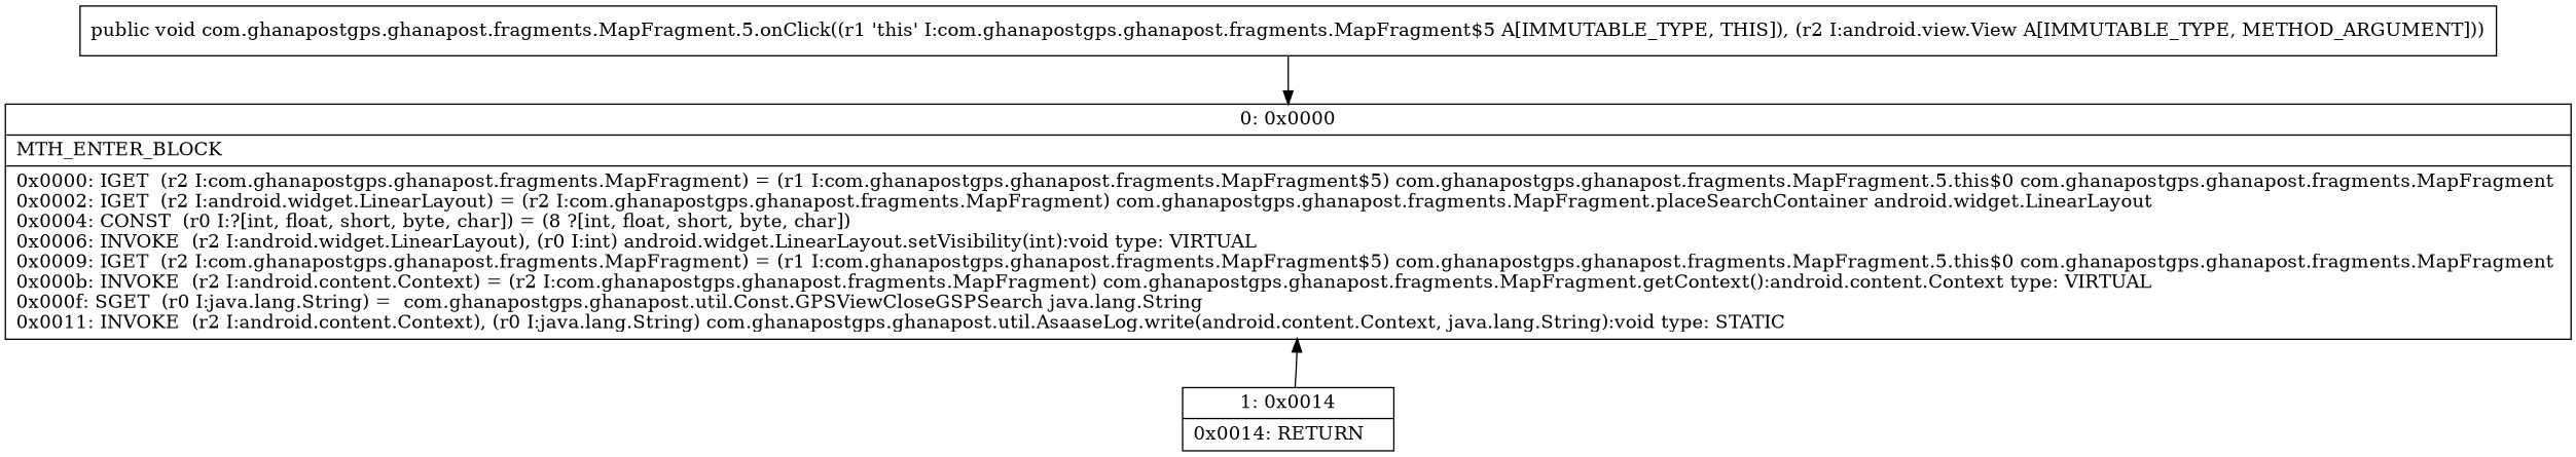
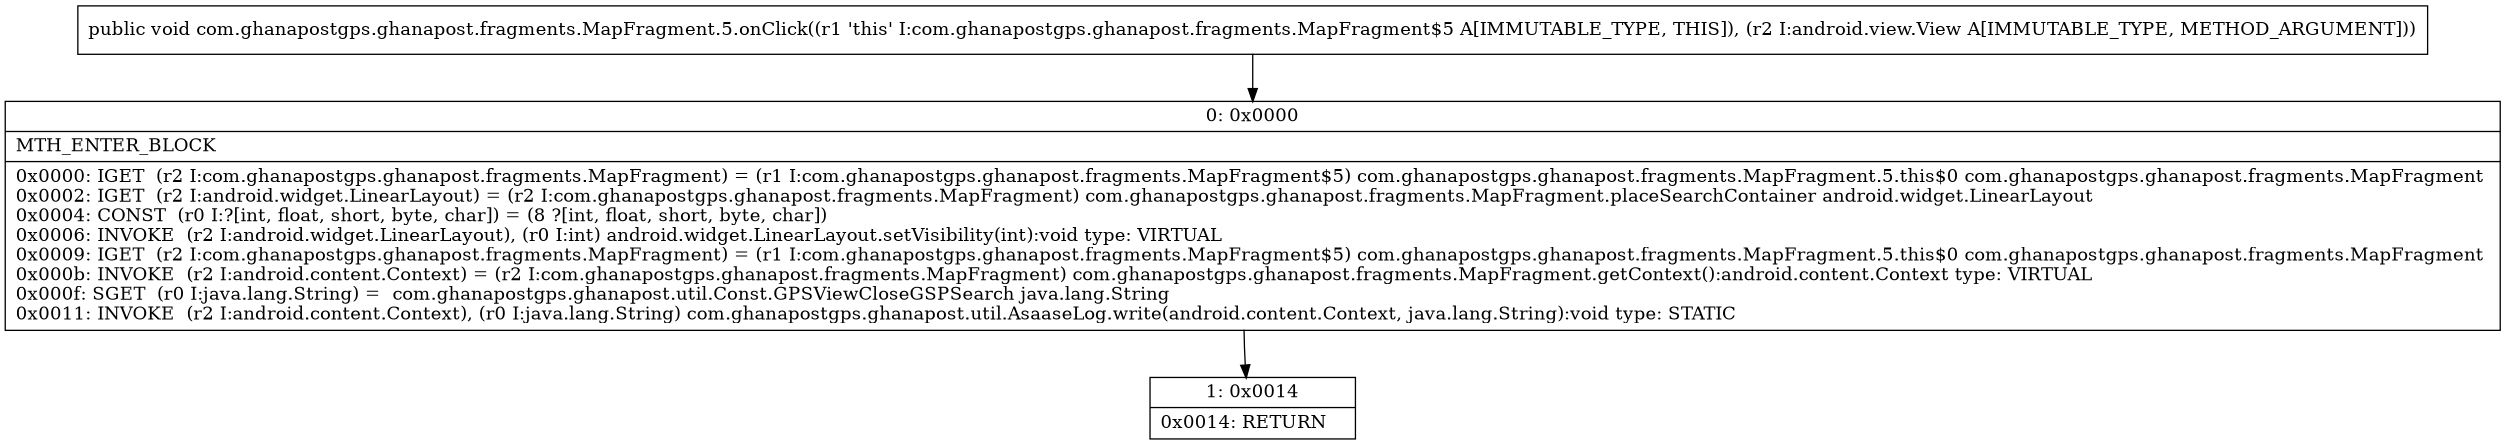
  digraph {
    node [shape=record]
    n1 [label="{0\:\ 0x0000|MTH_ENTER_BLOCK\l|0x0000: IGET  (r2 I:com.ghanapostgps.ghanapost.fragments.MapFragment) = (r1 I:com.ghanapostgps.ghanapost.fragments.MapFragment$5) com.ghanapostgps.ghanapost.fragments.MapFragment.5.this$0 com.ghanapostgps.ghanapost.fragments.MapFragment \l0x0002: IGET  (r2 I:android.widget.LinearLayout) = (r2 I:com.ghanapostgps.ghanapost.fragments.MapFragment) com.ghanapostgps.ghanapost.fragments.MapFragment.placeSearchContainer android.widget.LinearLayout \l0x0004: CONST  (r0 I:?[int, float, short, byte, char]) = (8 ?[int, float, short, byte, char]) \l0x0006: INVOKE  (r2 I:android.widget.LinearLayout), (r0 I:int) android.widget.LinearLayout.setVisibility(int):void type: VIRTUAL \l0x0009: IGET  (r2 I:com.ghanapostgps.ghanapost.fragments.MapFragment) = (r1 I:com.ghanapostgps.ghanapost.fragments.MapFragment$5) com.ghanapostgps.ghanapost.fragments.MapFragment.5.this$0 com.ghanapostgps.ghanapost.fragments.MapFragment \l0x000b: INVOKE  (r2 I:android.content.Context) = (r2 I:com.ghanapostgps.ghanapost.fragments.MapFragment) com.ghanapostgps.ghanapost.fragments.MapFragment.getContext():android.content.Context type: VIRTUAL \l0x000f: SGET  (r0 I:java.lang.String) =  com.ghanapostgps.ghanapost.util.Const.GPSViewCloseGSPSearch java.lang.String \l0x0011: INVOKE  (r2 I:android.content.Context), (r0 I:java.lang.String) com.ghanapostgps.ghanapost.util.AsaaseLog.write(android.content.Context, java.lang.String):void type: STATIC \l}"]
    n2 [label="{1\:\ 0x0014|0x0014: RETURN   \l}"]
    n3 [label="{public void com.ghanapostgps.ghanapost.fragments.MapFragment.5.onClick((r1 'this' I:com.ghanapostgps.ghanapost.fragments.MapFragment$5 A[IMMUTABLE_TYPE, THIS]), (r2 I:android.view.View A[IMMUTABLE_TYPE, METHOD_ARGUMENT])) }"]
-   n2 -> n1
+   n1 -> n2
    n3 -> n1
  }
